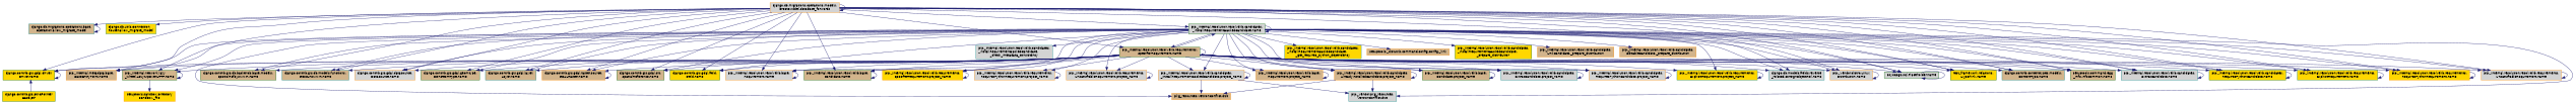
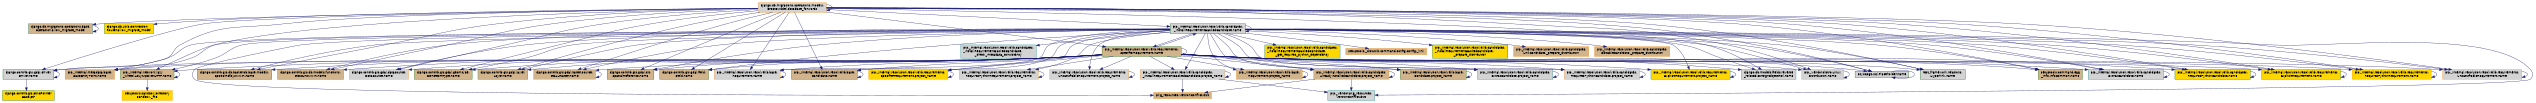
  digraph {
    rankdir=TB
    node [color=darkorange fillcolor=tan fontname=Helvetica fontsize=10 shape=record style=filled]
    edge [color=midnightblue fontname=Helvetica fontsize=10 labelfontname=Helvetica labelfontsize=10 style=solid]
    n1 [fillcolor=lightgrey fontcolor=black height=0.2 label="django.db.migrations.operations.models.\lCreateModel.database_forwards" width=0.4]
    n2 [color=teal height=0.2 label="django.db.migrations.operations.base.\lOperation.allow_migrate_model" width=0.4]
    n3 [color=teal fillcolor=gold height=0.2 label="django.db.utils.Connection\lRouter.allow_migrate_model" width=0.4]
-   n4 [color=teal height=0.2 label="django.contrib.contenttypes.models.\lContentType.name" width=0.4]
    n5 [color=darkgreen height=0.2 label="django.contrib.gis.db.backends.base.models.\lSpatialRefSysMixin.name" width=0.4]
    n6 [color=teal height=0.2 label="django.contrib.gis.db.models.functions.\lGeoFuncMixin.name" width=0.4]
    n7 [fillcolor=lightgrey height=0.2 label="django.contrib.gis.gdal.datasource.\lDataSource.name" width=0.4]
-   n8 [color=darkgreen fillcolor=gold height=0.2 label="django.contrib.gis.gdal.driver.\lDriver.name" width=0.4]
-   n9 [color=darkgreen fillcolor=gold height=0.2 label="django.contrib.gis.gdal.field.\lField.name" width=0.4]
+   n8 [color=darkgreen fillcolor=lightgrey height=0.2 label="django.contrib.gis.gdal.driver.\lDriver.name" width=0.4]
+   n9 [color=darkgreen height=0.2 label="django.contrib.gis.gdal.field.\lField.name" width=0.4]
    n10 [color=darkgreen height=0.2 label="django.contrib.gis.gdal.geomtype.\lOGRGeomType.name" width=0.4]
    n11 [color=teal height=0.2 label="django.contrib.gis.gdal.layer.\lLayer.name" width=0.4]
    n12 [height=0.2 label="django.contrib.gis.gdal.raster.source.\lGDALRaster.name" width=0.4]
    n13 [color=darkgreen height=0.2 label="django.contrib.gis.gdal.srs.\lSpatialReference.name" width=0.4]
    n14 [color=teal fillcolor=lightgrey height=0.2 label="django.db.models.fields.reverse\l_related.ForeignObjectRel.name" width=0.4]
    n15 [height=0.2 label="pip._internal.metadata.base.\lBaseEntryPoint.name" width=0.4]
    n16 [color=darkgreen height=0.2 label="pip._internal.network.lazy\l_wheel.LazyZipOverHTTP.name" width=0.4]
    n17 [fillcolor=lightgrey height=0.2 label="pip._internal.resolution.resolvelib.base.\lRequirement.name" width=0.4]
    n18 [color=darkgreen height=0.2 label="pip._internal.resolution.resolvelib.base.\lCandidate.name" width=0.4]
    n19 [color=darkgreen fillcolor=lightgrey height=0.2 label="pip._internal.resolution.resolvelib.candidates.\l_InstallRequirementBackedCandidate.name" width=0.4]
    n20 [color=teal fillcolor=lightgrey height=0.2 label="pip._internal.resolution.resolvelib.candidates.\lExtrasCandidate.name" width=0.4]
    n21 [color=darkgreen fillcolor=gold height=0.2 label="pip._internal.resolution.resolvelib.candidates.\lRequiresPythonCandidate.name" width=0.4]
    n22 [color=teal fillcolor=gold height=0.2 label="pip._internal.resolution.resolvelib.requirements.\lExplicitRequirement.name" width=0.4]
    n23 [color=darkgreen height=0.2 label="pip._internal.resolution.resolvelib.requirements.\lSpecifierRequirement.name" width=0.4]
    n24 [fillcolor=gold height=0.2 label="pip._internal.resolution.resolvelib.requirements.\lRequiresPythonRequirement.name" width=0.4]
    n25 [fillcolor=lightgrey height=0.2 label="pip._internal.resolution.resolvelib.requirements.\lUnsatisfiableRequirement.name" width=0.4]
    n26 [fillcolor=lightgrey height=0.2 label="pip._vendor.distro.Linux\lDistribution.name" width=0.4]
    n27 [color=darkgreen fillcolor=lightgrey height=0.2 label="psycopg2.sql.Placeholder.name" width=0.4]
-   n28 [color=darkgreen fillcolor=gold height=0.2 label="rest_framework.relations.\lHyperlink.name" width=0.4]
+   n28 [color=darkgreen fillcolor=lightgrey height=0.2 label="rest_framework.relations.\lHyperlink.name" width=0.4]
    n29 [color=darkgreen height=0.2 label="setuptools.command.egg\l_info.InfoCommon.name" width=0.4]
    n30 [color=darkgreen fillcolor=gold height=0.2 label="django.contrib.gis.ptr.CPointer\lBase.ptr" width=0.4]
    n31 [fillcolor=gold height=0.2 label="setuptools.sandbox.Directory\lSandbox._file" width=0.4]
    n32 [color=teal fillcolor=lightgrey height=0.2 label="pip._internal.resolution.resolvelib.candidates.\l_InstallRequirementBackedCandidate.\l_check_metadata_consistency" width=0.4]
    n33 [color=teal fillcolor=gold height=0.2 label="pip._internal.resolution.resolvelib.candidates.\l_InstallRequirementBackedCandidate.\l_get_requires_python_dependency" width=0.4]
    n34 [height=0.2 label="setuptools._distutils.command.config.config._link" width=0.4]
    n35 [color=darkgreen fillcolor=gold height=0.2 label="pip._internal.resolution.resolvelib.candidates.\l_InstallRequirementBackedCandidate.\l_prepare_distribution" width=0.4]
    n36 [height=0.2 label="pip._internal.resolution.resolvelib.candidates.\lLinkCandidate._prepare_distribution" width=0.4]
    n37 [height=0.2 label="pip._internal.resolution.resolvelib.candidates.\lEditableCandidate._prepare_distribution" width=0.4]
    n38 [color=teal fillcolor=lightgrey height=0.2 label="pip._vendor.pkg_resources.\lVersionConflict.dist" width=0.4]
    n39 [height=0.2 label="pkg_resources.VersionConflict.dist" width=0.4]
    n40 [height=0.2 label="pip._internal.resolution.resolvelib.base.\lRequirement.project_name" width=0.4]
    n41 [color=darkgreen height=0.2 label="pip._internal.resolution.resolvelib.base.\lCandidate.project_name" width=0.4]
    n42 [fillcolor=lightgrey height=0.2 label="pip._internal.resolution.resolvelib.candidates.\l_InstallRequirementBackedCandidate.project_name" width=0.4]
    n43 [height=0.2 label="pip._internal.resolution.resolvelib.candidates.\lAlreadyInstalledCandidate.project_name" width=0.4]
    n44 [color=teal fillcolor=lightgrey height=0.2 label="pip._internal.resolution.resolvelib.candidates.\lExtrasCandidate.project_name" width=0.4]
    n45 [fillcolor=lightgrey height=0.2 label="pip._internal.resolution.resolvelib.candidates.\lRequiresPythonCandidate.project_name" width=0.4]
    n46 [color=teal fillcolor=gold height=0.2 label="pip._internal.resolution.resolvelib.requirements.\lExplicitRequirement.project_name" width=0.4]
    n47 [fillcolor=gold height=0.2 label="pip._internal.resolution.resolvelib.requirements.\lSpecifierRequirement.project_name" width=0.4]
    n48 [fillcolor=lightgrey height=0.2 label="pip._internal.resolution.resolvelib.requirements.\lRequiresPythonRequirement.project_name" width=0.4]
    n49 [fillcolor=lightgrey height=0.2 label="pip._internal.resolution.resolvelib.requirements.\lUnsatisfiableRequirement.project_name" width=0.4]
    n1 -> n1
    n1 -> n2
    n1 -> n3
-   n1 -> n4
    n1 -> n5
    n1 -> n6
    n1 -> n7
    n1 -> n8
    n1 -> n9
    n1 -> n10
    n1 -> n11
    n1 -> n12
    n1 -> n13
    n1 -> n14
    n1 -> n15
    n1 -> n16
    n1 -> n17
    n1 -> n18
    n1 -> n19
    n1 -> n20
    n1 -> n21
    n1 -> n22
    n1 -> n23
    n1 -> n24
    n1 -> n25
    n1 -> n26
    n1 -> n27
    n1 -> n28
    n1 -> n29
    n2 -> n2
    n8 -> n8
-   n30 -> n8
+   n8 -> n30
    n12 -> n12
    n16 -> n16
    n16 -> n31
    n17 -> n17
    n18 -> n18
-   n19 -> n4
    n19 -> n5
    n19 -> n6
    n19 -> n7
    n19 -> n8
    n19 -> n9
    n19 -> n10
    n19 -> n11
    n19 -> n12
    n19 -> n13
    n19 -> n14
    n19 -> n15
    n19 -> n16
    n19 -> n17
    n19 -> n18
    n19 -> n19
    n19 -> n20
    n19 -> n21
    n19 -> n22
    n19 -> n23
    n19 -> n24
    n19 -> n25
    n19 -> n26
    n19 -> n27
    n19 -> n28
    n19 -> n29
    n19 -> n32
    n19 -> n33
    n19 -> n34
    n19 -> n35
    n19 -> n36
    n19 -> n37
    n19 -> n38
    n19 -> n39
    n19 -> n40
    n19 -> n41
    n19 -> n42
    n19 -> n43
    n19 -> n44
    n19 -> n45
    n19 -> n46
    n19 -> n47
    n19 -> n48
    n19 -> n49
    n20 -> n20
    n21 -> n21
    n22 -> n22
-   n23 -> n4
    n23 -> n5
    n23 -> n6
    n23 -> n7
    n23 -> n8
    n23 -> n9
    n23 -> n10
    n23 -> n11
    n23 -> n12
    n23 -> n13
    n23 -> n14
    n23 -> n15
    n23 -> n16
    n23 -> n17
    n23 -> n18
    n23 -> n19
    n23 -> n20
    n23 -> n21
    n23 -> n22
    n23 -> n23
    n23 -> n24
    n23 -> n25
    n23 -> n26
    n23 -> n27
    n23 -> n28
    n23 -> n29
    n23 -> n40
    n23 -> n41
    n23 -> n42
    n23 -> n43
    n23 -> n44
    n23 -> n45
    n23 -> n46
    n23 -> n47
    n23 -> n48
    n23 -> n49
    n24 -> n24
    n25 -> n25
    n26 -> n26
    n27 -> n27
    n40 -> n40
    n41 -> n41
    n42 -> n38
    n42 -> n39
    n42 -> n42
    n43 -> n38
    n43 -> n39
    n43 -> n43
    n44 -> n44
    n45 -> n45
    n46 -> n46
    n47 -> n47
    n48 -> n48
    n49 -> n49
  }
